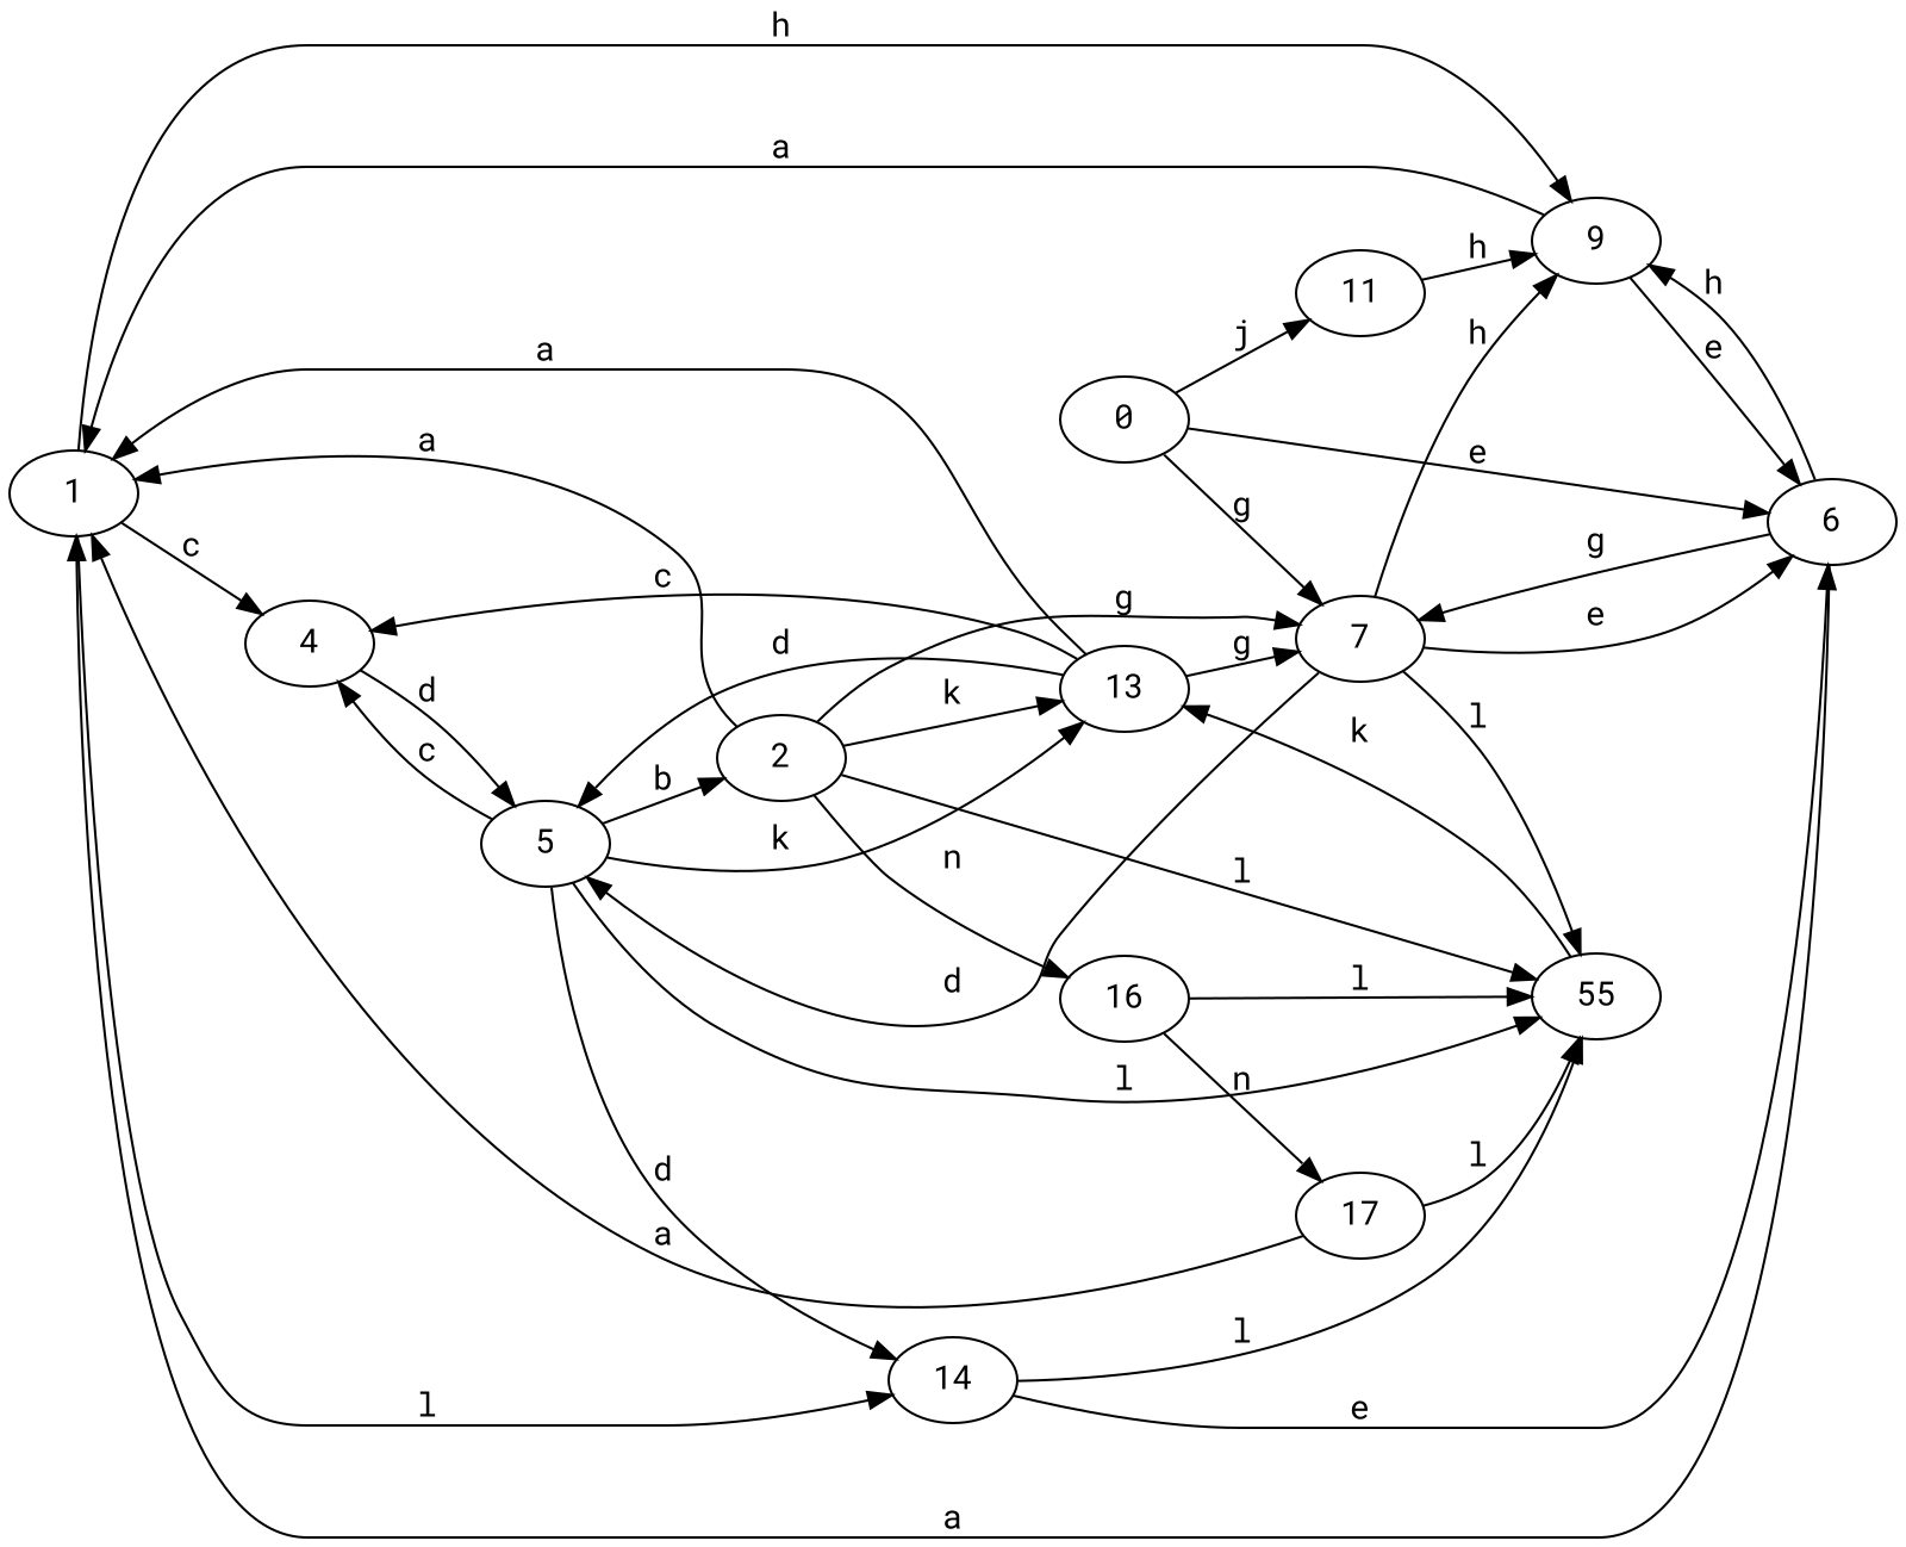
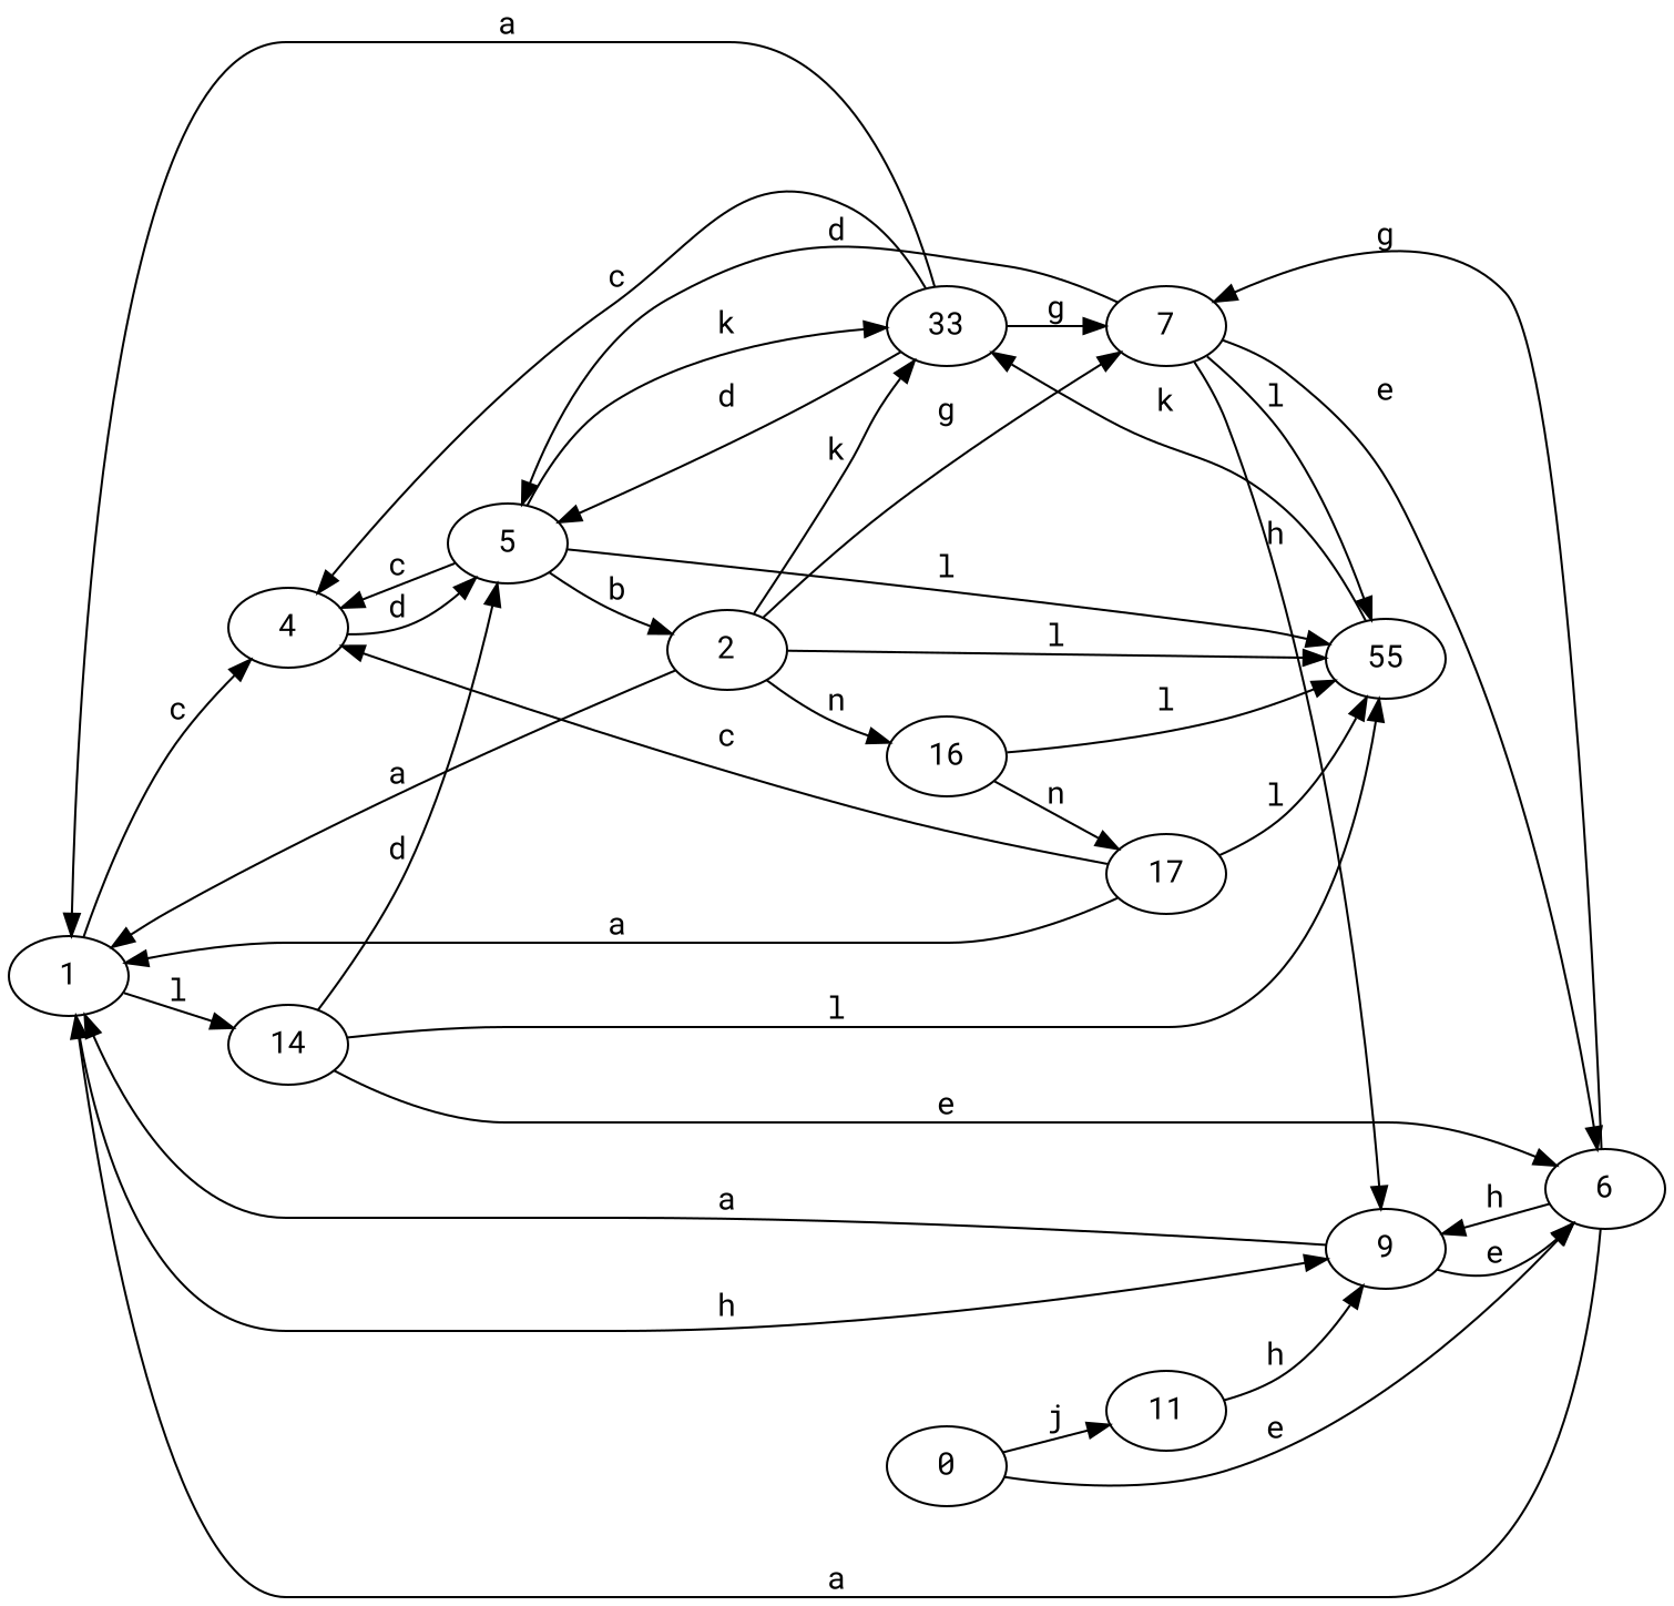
  strict digraph {
    fontname="Roboto Mono"
    rankdir=LR
    node [fontname="Roboto Mono"]
    edge [fontname="Roboto Mono"]
    1
    4
    9
    14
    5
    6
    n7 [label=55]
    2
    7
-   13
+   13 [label=33]
    16
    17
    11
    0
    1 -> 4 [label=c]
    1 -> 9 [label=h]
    1 -> 14 [label=l]
    4 -> 5 [label=d]
    9 -> 1 [label=a]
    9 -> 6 [label=e]
-   5 -> 14 [label=d]
+   14 -> 5 [label=d]
    14 -> 6 [label=e]
    14 -> n7 [label=l]
    5 -> 4 [label=c]
    5 -> n7 [label=l]
    5 -> 2 [label=b]
    5 -> 13 [label=k]
    6 -> 1 [label=a]
    6 -> 9 [label=h]
    6 -> 7 [label=g]
    n7 -> 13 [label=k]
    2 -> 1 [label=a]
    2 -> n7 [label=l]
    2 -> 7 [label=g]
    2 -> 13 [label=k]
    2 -> 16 [label=n]
    7 -> 9 [label=h]
    7 -> 5 [label=d]
    7 -> 6 [label=e]
    7 -> n7 [label=l]
    13 -> 1 [label=a]
    13 -> 4 [label=c]
    13 -> 5 [label=d]
    13 -> 7 [label=g]
    16 -> n7 [label=l]
    16 -> 17 [label=n]
    17 -> 1 [label=a]
+   17 -> 4 [label=c]
    17 -> n7 [label=l]
    11 -> 9 [label=h]
    0 -> 6 [label=e]
-   0 -> 7 [label=g]
    0 -> 11 [label=j]
  }
